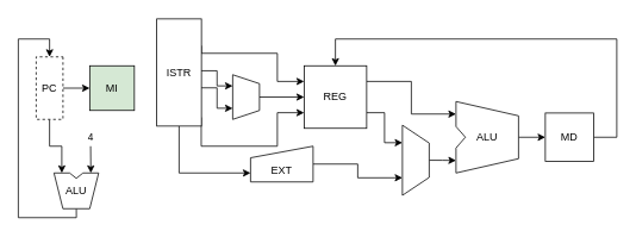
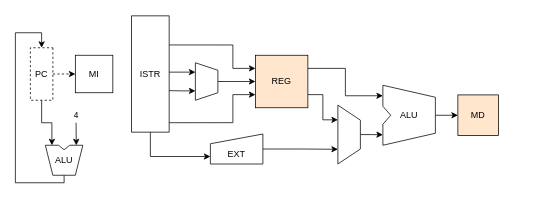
  <mxCell id="0" />
  <mxCell id="1" parent="0" />
- <mxCell id="2" style="edgeStyle=orthogonalEdgeStyle;rounded=0;html=1;exitX=0.5;exitY=0;exitDx=0;exitDy=0;entryX=0;entryY=0.5;entryDx=0;entryDy=0;startArrow=none;startFill=0;endArrow=classic;endFill=1;fontSize=12;" parent="1" source="4" target="5" edge="1"><mxGeometry relative="1" as="geometry" /></mxCell>
+ <mxCell id="2" style="edgeStyle=orthogonalEdgeStyle;rounded=0;html=1;exitX=0.5;exitY=0;exitDx=0;exitDy=0;entryX=0;entryY=0.5;entryDx=0;entryDy=0;startArrow=none;startFill=0;endArrow=classic;endFill=1;fontSize=12;dashed=1;" parent="1" source="4" target="5" edge="1"><mxGeometry relative="1" as="geometry" /></mxCell>
  <mxCell id="3" style="edgeStyle=orthogonalEdgeStyle;rounded=0;html=1;exitX=1;exitY=0.5;exitDx=0;exitDy=0;entryX=0;entryY=0.825;entryDx=0;entryDy=0;entryPerimeter=0;" parent="1" source="4" target="22" edge="1"><mxGeometry relative="1" as="geometry" /></mxCell>
  <mxCell id="4" value="PC" style="rounded=0;whiteSpace=wrap;html=1;direction=south;fontSize=12;dashed=1;" parent="1" vertex="1"><mxGeometry x="40" y="63" width="30" height="70" as="geometry" /></mxCell>
- <mxCell id="5" value="MI" style="whiteSpace=wrap;html=1;aspect=fixed;fontSize=12;rounded=0;fillColor=#d5e8d4;" parent="1" vertex="1"><mxGeometry x="99.95" y="73" width="50" height="50" as="geometry" /></mxCell>
+ <mxCell id="5" value="MI" style="whiteSpace=wrap;html=1;aspect=fixed;fontSize=12;rounded=0;" parent="1" vertex="1"><mxGeometry x="99.95" y="73" width="50" height="50" as="geometry" /></mxCell>
  <mxCell id="6" style="edgeStyle=orthogonalEdgeStyle;html=1;exitX=1;exitY=0.25;exitDx=0;exitDy=0;entryX=0;entryY=0.175;entryDx=0;entryDy=0;entryPerimeter=0;rounded=0;fontSize=12;" parent="1" source="10" target="16" edge="1"><mxGeometry relative="1" as="geometry"><mxPoint x="400" y="108" as="targetPoint" /></mxGeometry></mxCell>
  <mxCell id="7" style="edgeStyle=orthogonalEdgeStyle;html=1;exitX=1;exitY=0.75;exitDx=0;exitDy=0;entryX=0.25;entryY=1;entryDx=0;entryDy=0;rounded=0;" parent="1" source="10" target="20" edge="1"><mxGeometry relative="1" as="geometry"><mxPoint x="400" y="173.25" as="targetPoint" /></mxGeometry></mxCell>
  <mxCell id="8" style="edgeStyle=orthogonalEdgeStyle;rounded=0;html=1;exitX=0;exitY=0.25;exitDx=0;exitDy=0;entryX=0.25;entryY=0;entryDx=0;entryDy=0;startArrow=classic;startFill=1;endArrow=none;endFill=0;" parent="1" source="10" target="14" edge="1"><mxGeometry relative="1" as="geometry"><Array as="points"><mxPoint x="310" y="90" /><mxPoint x="310" y="59" /><mxPoint x="225" y="59" /></Array></mxGeometry></mxCell>
  <mxCell id="9" style="edgeStyle=orthogonalEdgeStyle;rounded=0;html=1;exitX=0;exitY=0.75;exitDx=0;exitDy=0;entryX=0.919;entryY=0.004;entryDx=0;entryDy=0;entryPerimeter=0;startArrow=classic;startFill=1;endArrow=none;endFill=0;" parent="1" source="10" target="14" edge="1"><mxGeometry relative="1" as="geometry"><Array as="points"><mxPoint x="310" y="125" /><mxPoint x="310" y="163" /><mxPoint x="225" y="163" /></Array></mxGeometry></mxCell>
- <mxCell id="10" value="REG" style="whiteSpace=wrap;html=1;aspect=fixed;fontSize=12;rounded=0;" parent="1" vertex="1"><mxGeometry x="340" y="73" width="70" height="70" as="geometry" /></mxCell>
+ <mxCell id="10" value="REG" style="whiteSpace=wrap;html=1;aspect=fixed;fontSize=12;rounded=0;fillColor=#ffe6cc;" parent="1" vertex="1"><mxGeometry x="340" y="73" width="70" height="70" as="geometry" /></mxCell>
  <mxCell id="11" style="edgeStyle=orthogonalEdgeStyle;html=1;exitX=1;exitY=0.5;exitDx=0;exitDy=0;entryX=0.75;entryY=1;entryDx=0;entryDy=0;rounded=0;fontSize=12;" parent="1" source="12" target="20" edge="1"><mxGeometry relative="1" as="geometry"><mxPoint x="400" y="207.75" as="targetPoint" /></mxGeometry></mxCell>
- <mxCell id="12" value="EXT" style="shape=manualInput;whiteSpace=wrap;html=1;size=13;verticalAlign=middle;labelPosition=center;verticalLabelPosition=middle;align=center;spacingBottom=-5;spacingTop=9;fontSize=12;rounded=0;" parent="1" vertex="1"><mxGeometry x="280" y="163" width="70" height="40" as="geometry" /></mxCell>
+ <mxCell id="12" value="EXT" style="shape=manualInput;whiteSpace=wrap;html=1;size=13;verticalAlign=middle;labelPosition=center;verticalLabelPosition=middle;align=center;spacingBottom=-5;spacingTop=9;fontSize=12;rounded=0;" parent="1" vertex="1"><mxGeometry x="280" y="178" width="70" height="40" as="geometry" /></mxCell>
  <mxCell id="13" style="edgeStyle=orthogonalEdgeStyle;rounded=0;html=1;exitX=1;exitY=0.5;exitDx=0;exitDy=0;entryX=0;entryY=0.75;entryDx=0;entryDy=0;startArrow=none;startFill=0;endArrow=classic;endFill=1;" parent="1" source="14" target="12" edge="1"><mxGeometry relative="1" as="geometry" /></mxCell>
- <mxCell id="14" value="ISTR" style="rounded=0;whiteSpace=wrap;html=1;direction=south;fontSize=12;" parent="1" vertex="1"><mxGeometry x="175" y="20.5" width="50" height="120" as="geometry" /></mxCell>
+ <mxCell id="14" value="ISTR" style="rounded=0;whiteSpace=wrap;html=1;direction=south;fontSize=12;" parent="1" vertex="1"><mxGeometry x="175" y="20.5" width="50" height="155" as="geometry" /></mxCell>
  <mxCell id="15" style="edgeStyle=none;html=1;exitX=1;exitY=0.5;exitDx=0;exitDy=0;exitPerimeter=0;entryX=0;entryY=0.5;entryDx=0;entryDy=0;" edge="1" parent="1" source="16" target="18"><mxGeometry relative="1" as="geometry" /></mxCell>
  <mxCell id="16" value="ALU" style="shape=stencil(rZTdDoIgGIavhtOmMKvTRnXUaRdAislUcEh/dx+CtvzBFbU5t+995eEFPgEI1xmpKIABJyUFaAsg3ByO+q2lm63DILB1NqhJXdFYWfFKJCOnglqnVlLk9MYS1Y5hPKOSqcZFOxBs9DfNg/CJxPlZigtPekZnV6QhjIzOLsW1yX63k7SxHr0KwP0MoGD8DfBaWYv4B2PtwegTXkR/xDLyWEjUQ0Q/h0AeIb44UoS1PuoXozqaDOFUSDrTfSkrCtvKM7M6WnQ6Tuc5qWaYIxbCseBc/3JM8HoSq31NJowr5xYuwtXsOXwGWUMPSDiAOBBmC8YrNbK9rYzwBA==);whiteSpace=wrap;html=1;fontSize=12;rounded=0;" parent="1" vertex="1"><mxGeometry x="510" y="113" width="70" height="80" as="geometry" /></mxCell>
- <mxCell id="17" style="edgeStyle=orthogonalEdgeStyle;rounded=0;html=1;exitX=1;exitY=0.5;exitDx=0;exitDy=0;entryX=0.5;entryY=0;entryDx=0;entryDy=0;fontSize=12;" parent="1" source="18" target="10" edge="1"><mxGeometry relative="1" as="geometry"><Array as="points"><mxPoint x="690" y="153" /><mxPoint x="690" y="43" /><mxPoint x="375" y="43" /></Array></mxGeometry></mxCell>
- <mxCell id="18" value="MD" style="whiteSpace=wrap;html=1;aspect=fixed;fontSize=12;rounded=0;" parent="1" vertex="1"><mxGeometry x="610" y="125.88" width="54.25" height="54.25" as="geometry" /></mxCell>
+ <mxCell id="18" value="MD" style="whiteSpace=wrap;html=1;aspect=fixed;fontSize=12;rounded=0;fillColor=#ffe6cc;" parent="1" vertex="1"><mxGeometry x="610" y="125.88" width="54.25" height="54.25" as="geometry" /></mxCell>
  <mxCell id="19" style="edgeStyle=orthogonalEdgeStyle;rounded=0;html=1;exitX=0.5;exitY=0;exitDx=0;exitDy=0;entryX=0;entryY=0.825;entryDx=0;entryDy=0;entryPerimeter=0;" parent="1" source="20" target="16" edge="1"><mxGeometry relative="1" as="geometry" /></mxCell>
  <mxCell id="20" value="" style="shape=trapezoid;perimeter=trapezoidPerimeter;whiteSpace=wrap;html=1;fixedSize=1;direction=south;rounded=0;" parent="1" vertex="1"><mxGeometry x="450" y="139.5" width="30" height="78.5" as="geometry" /></mxCell>
  <mxCell id="21" style="edgeStyle=orthogonalEdgeStyle;rounded=0;html=1;exitX=1;exitY=0.5;exitDx=0;exitDy=0;exitPerimeter=0;entryX=0;entryY=0.5;entryDx=0;entryDy=0;" parent="1" source="22" target="4" edge="1"><mxGeometry relative="1" as="geometry"><Array as="points"><mxPoint x="85" y="243" /><mxPoint x="20" y="243" /><mxPoint x="20" y="43" /><mxPoint x="55" y="43" /></Array></mxGeometry></mxCell>
  <mxCell id="22" value="ALU" style="shape=stencil(rZTdDoIgGIavhtOmMKvTRnXUaRdAislUcEh/dx+CtvzBFbU5t+995eEFPgEI1xmpKIABJyUFaAsg3ByO+q2lm63DILB1NqhJXdFYWfFKJCOnglqnVlLk9MYS1Y5hPKOSqcZFOxBs9DfNg/CJxPlZigtPekZnV6QhjIzOLsW1yX63k7SxHr0KwP0MoGD8DfBaWYv4B2PtwegTXkR/xDLyWEjUQ0Q/h0AeIb44UoS1PuoXozqaDOFUSDrTfSkrCtvKM7M6WnQ6Tuc5qWaYIxbCseBc/3JM8HoSq31NJowr5xYuwtXsOXwGWUMPSDiAOBBmC8YrNbK9rYzwBA==);whiteSpace=wrap;html=1;direction=south;rounded=0;" parent="1" vertex="1"><mxGeometry x="59.95" y="193" width="50" height="40" as="geometry" /></mxCell>
  <mxCell id="23" value="4" style="edgeStyle=none;orthogonalLoop=1;jettySize=auto;html=1;rounded=0;entryX=0;entryY=0.175;entryDx=0;entryDy=0;entryPerimeter=0;" parent="1" target="22" edge="1"><mxGeometry x="-1" y="10" width="80" relative="1" as="geometry"><mxPoint x="100.95" y="163" as="sourcePoint" /><mxPoint x="199.95" y="163" as="targetPoint" /><Array as="points" /><mxPoint x="-10" y="-10" as="offset" /></mxGeometry></mxCell>
  <mxCell id="24" style="edgeStyle=none;html=1;exitX=0.5;exitY=0;exitDx=0;exitDy=0;entryX=0;entryY=0.5;entryDx=0;entryDy=0;rounded=0;" parent="1" source="27" target="10" edge="1"><mxGeometry relative="1" as="geometry" /></mxCell>
  <mxCell id="25" style="edgeStyle=orthogonalEdgeStyle;rounded=0;html=1;exitX=0.25;exitY=1;exitDx=0;exitDy=0;entryX=0.484;entryY=0;entryDx=0;entryDy=0;entryPerimeter=0;startArrow=classic;startFill=1;endArrow=none;endFill=0;" parent="1" source="27" target="14" edge="1"><mxGeometry relative="1" as="geometry"><Array as="points" /></mxGeometry></mxCell>
  <mxCell id="26" style="edgeStyle=orthogonalEdgeStyle;rounded=0;html=1;exitX=0.75;exitY=1;exitDx=0;exitDy=0;entryX=0.643;entryY=0;entryDx=0;entryDy=0;entryPerimeter=0;startArrow=classic;startFill=1;endArrow=none;endFill=0;" parent="1" source="27" target="14" edge="1"><mxGeometry relative="1" as="geometry" /></mxCell>
  <mxCell id="27" value="" style="shape=trapezoid;perimeter=trapezoidPerimeter;whiteSpace=wrap;html=1;fixedSize=1;direction=south;size=10;rounded=0;" parent="1" vertex="1"><mxGeometry x="260" y="83" width="30" height="50" as="geometry" /></mxCell>
